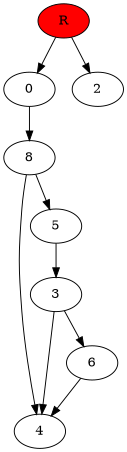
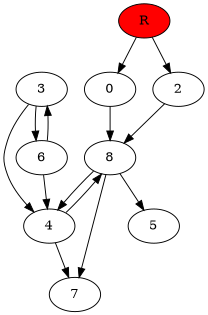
  digraph {
    n1 [label=0]
    8
    4
+   7
    5
    2
    3
    6
    R [fillcolor="#ff0000" style=filled]
    n1 -> 8
    8 -> 4
+   8 -> 7
    8 -> 5
+   4 -> 8
+   4 -> 7
+   2 -> 8
    3 -> 4
    3 -> 6
    6 -> 4
-   5 -> 3
+   6 -> 3
    R -> n1
    R -> 2
  }
